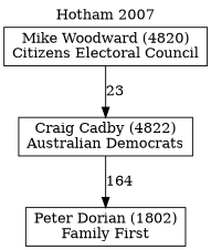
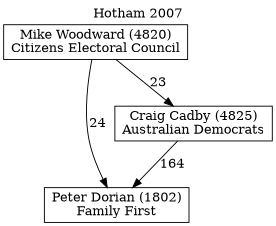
  digraph {
    label="Hotham 2007"
    labelloc=t
    mclimit=10
    node [shape=box]
    n1 [label="Peter Dorian (1802)\nFamily First"]
-   n2 [label="Craig Cadby (4822)\nAustralian Democrats"]
+   n2 [label="Craig Cadby (4825)\nAustralian Democrats"]
    n3 [label="Mike Woodward (4820)\nCitizens Electoral Council"]
    n2 -> n1 [label=164]
+   n3 -> n1 [label=24]
    n3 -> n2 [label=23]
  }
